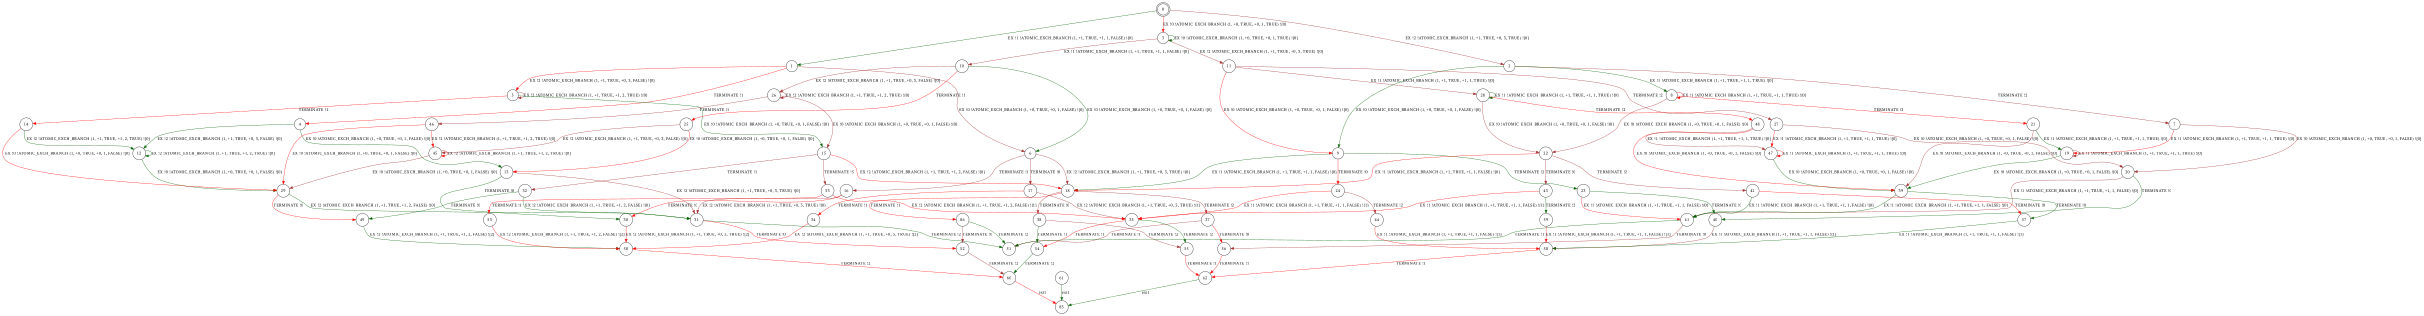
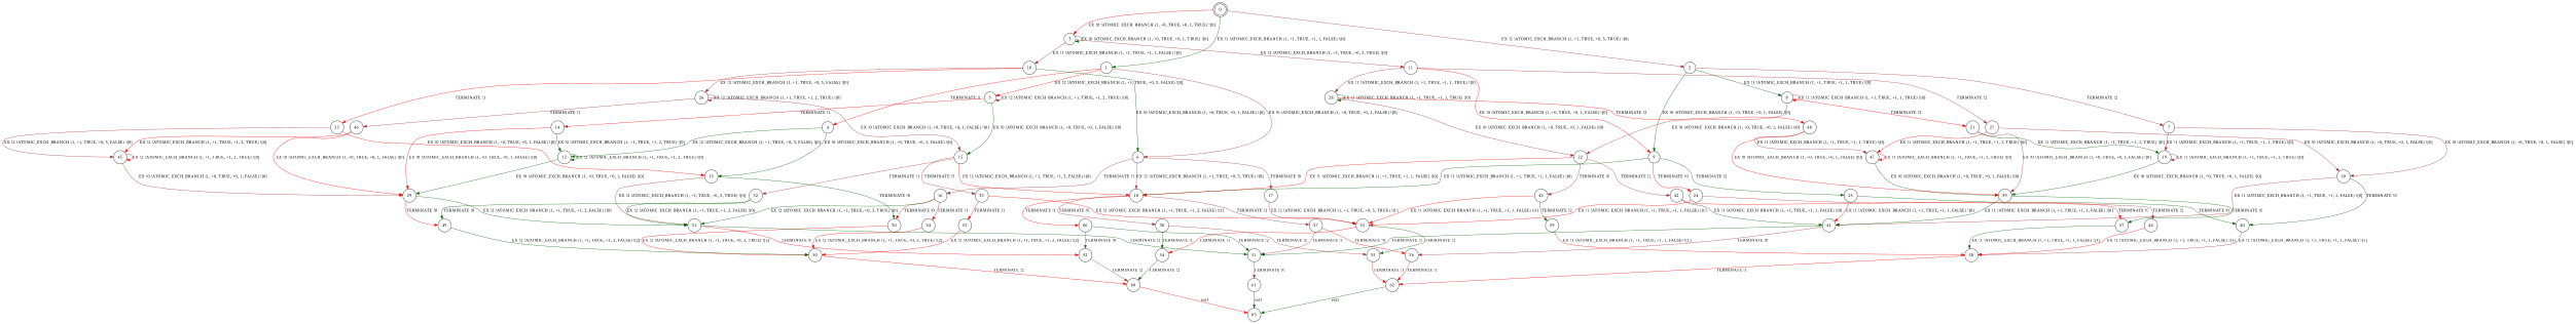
  digraph {
    fontname="PT Serif"
    node [fontname="PT Serif" shape=circle]
    edge [color=red fontname="PT Serif"]
    0 [peripheries=2]
    1
    2
    3
    4
    5
    6
    7
    8
    9
    10
    11
    12
    13
    14
    15
    16
    17
    18
    19
    20
    21
    22
    23
    24
    25
    26
    27
    28
    29
    30
    31
    32
    33
    34
    35
    n37 [label=86]
    37
    38
    39
    40
    41
    42
    43
    44
    45
    46
    47
    48
    49
    50
    51
    52
    53
    54
    55
    56
    57
    58
    59
    60
    61
    62
    n64 [label=83]
    0 -> 1 [color=darkgreen label="EX !1 !ATOMIC_EXCH_BRANCH (1, +1, TRUE, +1, 1, FALSE) !{0}"]
    0 -> 2 [color=brown label="EX !2 !ATOMIC_EXCH_BRANCH (1, +1, TRUE, +0, 3, TRUE) !{0}"]
    0 -> 3 [label="EX !0 !ATOMIC_EXCH_BRANCH (1, +0, TRUE, +0, 1, TRUE) !{0}"]
    1 -> 4 [label="TERMINATE !1"]
    1 -> 5 [label="EX !2 !ATOMIC_EXCH_BRANCH (1, +1, TRUE, +0, 3, FALSE) !{0}"]
    1 -> 6 [color=brown label="EX !0 !ATOMIC_EXCH_BRANCH (1, +0, TRUE, +0, 1, FALSE) !{0}"]
    2 -> 7 [color=brown label="TERMINATE !2"]
    2 -> 8 [color=darkgreen label="EX !1 !ATOMIC_EXCH_BRANCH (1, +1, TRUE, +1, 1, TRUE) !{0}"]
    2 -> 9 [color=darkgreen label="EX !0 !ATOMIC_EXCH_BRANCH (1, +0, TRUE, +0, 1, FALSE) !{0}"]
    3 -> 3 [color=darkgreen label="EX !0 !ATOMIC_EXCH_BRANCH (1, +0, TRUE, +0, 1, TRUE) !{0}"]
    3 -> 10 [color=brown label="EX !1 !ATOMIC_EXCH_BRANCH (1, +1, TRUE, +1, 1, FALSE) !{0}"]
    3 -> 11 [color=brown label="EX !2 !ATOMIC_EXCH_BRANCH (1, +1, TRUE, +0, 3, TRUE) !{0}"]
    4 -> 12 [color=darkgreen label="EX !2 !ATOMIC_EXCH_BRANCH (1, +1, TRUE, +0, 3, FALSE) !{0}"]
    4 -> 13 [color=darkgreen label="EX !0 !ATOMIC_EXCH_BRANCH (1, +0, TRUE, +0, 1, FALSE) !{0}"]
    5 -> 5 [color=brown label="EX !2 !ATOMIC_EXCH_BRANCH (1, +1, TRUE, +1, 2, TRUE) !{0}"]
    5 -> 14 [label="TERMINATE !1"]
    5 -> 15 [color=darkgreen label="EX !0 !ATOMIC_EXCH_BRANCH (1, +0, TRUE, +0, 1, FALSE) !{0}"]
    6 -> 16 [color=brown label="TERMINATE !1"]
    6 -> 17 [color=brown label="TERMINATE !0"]
    6 -> 18 [color=brown label="EX !2 !ATOMIC_EXCH_BRANCH (1, +1, TRUE, +0, 3, TRUE) !{0}"]
    7 -> 19 [label="EX !1 !ATOMIC_EXCH_BRANCH (1, +1, TRUE, +1, 1, TRUE) !{0}"]
    7 -> 20 [color=brown label="EX !0 !ATOMIC_EXCH_BRANCH (1, +0, TRUE, +0, 1, FALSE) !{0}"]
    8 -> 8 [label="EX !1 !ATOMIC_EXCH_BRANCH (1, +1, TRUE, +1, 1, TRUE) !{0}"]
    8 -> 21 [label="TERMINATE !2"]
    8 -> 22 [color=brown label="EX !0 !ATOMIC_EXCH_BRANCH (1, +0, TRUE, +0, 1, FALSE) !{0}"]
    9 -> 18 [color=darkgreen label="EX !1 !ATOMIC_EXCH_BRANCH (1, +1, TRUE, +1, 1, FALSE) !{0}"]
    9 -> 23 [color=darkgreen label="TERMINATE !2"]
    9 -> 24 [label="TERMINATE !0"]
    10 -> 6 [color=darkgreen label="EX !0 !ATOMIC_EXCH_BRANCH (1, +0, TRUE, +0, 1, FALSE) !{0}"]
    10 -> 25 [label="TERMINATE !1"]
    10 -> 26 [color=brown label="EX !2 !ATOMIC_EXCH_BRANCH (1, +1, TRUE, +0, 3, FALSE) !{0}"]
    11 -> 9 [label="EX !0 !ATOMIC_EXCH_BRANCH (1, +0, TRUE, +0, 1, FALSE) !{0}"]
    11 -> 27 [color=brown label="TERMINATE !2"]
    11 -> 28 [color=brown label="EX !1 !ATOMIC_EXCH_BRANCH (1, +1, TRUE, +1, 1, TRUE) !{0}"]
    12 -> 12 [color=darkgreen label="EX !2 !ATOMIC_EXCH_BRANCH (1, +1, TRUE, +1, 2, TRUE) !{0}"]
    12 -> 29 [color=darkgreen label="EX !0 !ATOMIC_EXCH_BRANCH (1, +0, TRUE, +0, 1, FALSE) !{0}"]
    13 -> 30 [color=darkgreen label="TERMINATE !0"]
    13 -> 31 [color=brown label="EX !2 !ATOMIC_EXCH_BRANCH (1, +1, TRUE, +0, 3, TRUE) !{0}"]
    14 -> 12 [color=darkgreen label="EX !2 !ATOMIC_EXCH_BRANCH (1, +1, TRUE, +1, 2, TRUE) !{0}"]
    14 -> 29 [label="EX !0 !ATOMIC_EXCH_BRANCH (1, +0, TRUE, +0, 1, FALSE) !{0}"]
    15 -> 18 [label="EX !2 !ATOMIC_EXCH_BRANCH (1, +1, TRUE, +1, 2, FALSE) !{0}"]
    15 -> 32 [color=brown label="TERMINATE !1"]
    15 -> 33 [color=brown label="TERMINATE !5"]
    16 -> 30 [label="TERMINATE !0"]
-   16 -> 31 [color=brown label="EX !2 !ATOMIC_EXCH_BRANCH (1, +1, TRUE, +0, 3, TRUE) !{0}"]
-   17 -> 34 [label="TERMINATE !1"]
+   16 -> 31 [color=darkgreen label="EX !2 !ATOMIC_EXCH_BRANCH (1, +1, TRUE, +0, 3, TRUE) !{0}"]
+   16 -> 34 [label="TERMINATE !1"]
    17 -> 35 [color=brown label="EX !2 !ATOMIC_EXCH_BRANCH (1, +1, TRUE, +0, 3, TRUE) !{1}"]
    18 -> n37 [label="TERMINATE !1"]
    18 -> 37 [color=brown label="TERMINATE !2"]
    18 -> 38 [color=brown label="TERMINATE !0"]
    19 -> 19 [color=brown label="EX !1 !ATOMIC_EXCH_BRANCH (1, +1, TRUE, +1, 1, TRUE) !{0}"]
    19 -> 39 [color=darkgreen label="EX !0 !ATOMIC_EXCH_BRANCH (1, +0, TRUE, +0, 1, FALSE) !{0}"]
    20 -> 40 [color=darkgreen label="TERMINATE !0"]
    20 -> 41 [color=brown label="EX !1 !ATOMIC_EXCH_BRANCH (1, +1, TRUE, +1, 1, FALSE) !{0}"]
    21 -> 19 [color=darkgreen label="EX !1 !ATOMIC_EXCH_BRANCH (1, +1, TRUE, +1, 1, TRUE) !{0}"]
    21 -> 39 [color=brown label="EX !0 !ATOMIC_EXCH_BRANCH (1, +0, TRUE, +0, 1, FALSE) !{0}"]
    22 -> 18 [label="EX !1 !ATOMIC_EXCH_BRANCH (1, +1, TRUE, +1, 1, FALSE) !{0}"]
    22 -> 42 [color=brown label="TERMINATE !2"]
    22 -> 43 [color=brown label="TERMINATE !0"]
    23 -> 40 [color=darkgreen label="TERMINATE !0"]
    23 -> 41 [label="EX !1 !ATOMIC_EXCH_BRANCH (1, +1, TRUE, +1, 1, FALSE) !{0}"]
    24 -> 35 [label="EX !1 !ATOMIC_EXCH_BRANCH (1, +1, TRUE, +1, 1, FALSE) !{1}"]
    24 -> 44 [color=brown label="TERMINATE !2"]
    25 -> 13 [label="EX !0 !ATOMIC_EXCH_BRANCH (1, +0, TRUE, +0, 1, FALSE) !{0}"]
    25 -> 45 [color=brown label="EX !2 !ATOMIC_EXCH_BRANCH (1, +1, TRUE, +0, 3, FALSE) !{0}"]
    26 -> 15 [color=brown label="EX !0 !ATOMIC_EXCH_BRANCH (1, +0, TRUE, +0, 1, FALSE) !{0}"]
    26 -> 26 [color=brown label="EX !2 !ATOMIC_EXCH_BRANCH (1, +1, TRUE, +1, 2, TRUE) !{0}"]
    26 -> 46 [color=brown label="TERMINATE !1"]
    27 -> 20 [color=brown label="EX !0 !ATOMIC_EXCH_BRANCH (1, +0, TRUE, +0, 1, FALSE) !{0}"]
    27 -> 47 [label="EX !1 !ATOMIC_EXCH_BRANCH (1, +1, TRUE, +1, 1, TRUE) !{0}"]
    28 -> 22 [color=brown label="EX !0 !ATOMIC_EXCH_BRANCH (1, +0, TRUE, +0, 1, FALSE) !{0}"]
    28 -> 28 [color=darkgreen label="EX !1 !ATOMIC_EXCH_BRANCH (1, +1, TRUE, +1, 1, TRUE) !{0}"]
    28 -> 48 [label="TERMINATE !2"]
    29 -> 31 [color=darkgreen label="EX !2 !ATOMIC_EXCH_BRANCH (1, +1, TRUE, +1, 2, FALSE) !{0}"]
    29 -> 49 [label="TERMINATE !0"]
    30 -> 50 [label="EX !2 !ATOMIC_EXCH_BRANCH (1, +1, TRUE, +0, 3, TRUE) !{2}"]
    31 -> 51 [color=darkgreen label="TERMINATE !2"]
    31 -> 52 [label="TERMINATE !0"]
    32 -> 31 [color=darkgreen label="EX !2 !ATOMIC_EXCH_BRANCH (1, +1, TRUE, +1, 2, FALSE) !{0}"]
    32 -> 49 [color=darkgreen label="TERMINATE !0"]
    33 -> 35 [label="EX !2 !ATOMIC_EXCH_BRANCH (1, +1, TRUE, +1, 2, FALSE) !{1}"]
    33 -> 53 [label="TERMINATE !1"]
    34 -> 50 [label="EX !2 !ATOMIC_EXCH_BRANCH (1, +1, TRUE, +0, 3, TRUE) !{2}"]
    35 -> 54 [label="TERMINATE !1"]
    35 -> 55 [color=darkgreen label="TERMINATE !2"]
    n37 -> 51 [color=darkgreen label="TERMINATE !2"]
    n37 -> 52 [color=brown label="TERMINATE !0"]
    37 -> 51 [color=brown label="TERMINATE !1"]
    37 -> 56 [label="TERMINATE !0"]
    38 -> 54 [color=darkgreen label="TERMINATE !1"]
    38 -> 55 [color=brown label="TERMINATE !2"]
    39 -> 41 [color=darkgreen label="EX !1 !ATOMIC_EXCH_BRANCH (1, +1, TRUE, +1, 1, FALSE) !{0}"]
    39 -> 57 [color=darkgreen label="TERMINATE !0"]
    40 -> 58 [color=brown label="EX !1 !ATOMIC_EXCH_BRANCH (1, +1, TRUE, +1, 1, FALSE) !{1}"]
    41 -> 51 [color=darkgreen label="TERMINATE !1"]
    41 -> 56 [color=brown label="TERMINATE !0"]
    42 -> 41 [color=darkgreen label="EX !1 !ATOMIC_EXCH_BRANCH (1, +1, TRUE, +1, 1, FALSE) !{0}"]
    42 -> 57 [label="TERMINATE !0"]
    43 -> 35 [label="EX !1 !ATOMIC_EXCH_BRANCH (1, +1, TRUE, +1, 1, FALSE) !{1}"]
    43 -> 59 [color=darkgreen label="TERMINATE !2"]
    44 -> 58 [label="EX !1 !ATOMIC_EXCH_BRANCH (1, +1, TRUE, +1, 1, FALSE) !{1}"]
    45 -> 29 [color=brown label="EX !0 !ATOMIC_EXCH_BRANCH (1, +0, TRUE, +0, 1, FALSE) !{0}"]
    45 -> 45 [label="EX !2 !ATOMIC_EXCH_BRANCH (1, +1, TRUE, +1, 2, TRUE) !{0}"]
    46 -> 29 [label="EX !0 !ATOMIC_EXCH_BRANCH (1, +0, TRUE, +0, 1, FALSE) !{0}"]
    46 -> 45 [label="EX !2 !ATOMIC_EXCH_BRANCH (1, +1, TRUE, +1, 2, TRUE) !{0}"]
    47 -> 39 [color=darkgreen label="EX !0 !ATOMIC_EXCH_BRANCH (1, +0, TRUE, +0, 1, FALSE) !{0}"]
    47 -> 47 [label="EX !1 !ATOMIC_EXCH_BRANCH (1, +1, TRUE, +1, 1, TRUE) !{0}"]
    48 -> 39 [label="EX !0 !ATOMIC_EXCH_BRANCH (1, +0, TRUE, +0, 1, FALSE) !{0}"]
    48 -> 47 [color=brown label="EX !1 !ATOMIC_EXCH_BRANCH (1, +1, TRUE, +1, 1, TRUE) !{0}"]
    49 -> 50 [color=darkgreen label="EX !2 !ATOMIC_EXCH_BRANCH (1, +1, TRUE, +1, 2, FALSE) !{2}"]
    50 -> 60 [label="TERMINATE !2"]
+   51 -> 61 [color=brown label="TERMINATE !0"]
    52 -> 60 [color=brown label="TERMINATE !2"]
    53 -> 50 [label="EX !2 !ATOMIC_EXCH_BRANCH (1, +1, TRUE, +1, 2, FALSE) !{2}"]
    54 -> 60 [color=darkgreen label="TERMINATE !2"]
    55 -> 62 [label="TERMINATE !1"]
    56 -> 62 [label="TERMINATE !1"]
    57 -> 58 [color=darkgreen label="EX !1 !ATOMIC_EXCH_BRANCH (1, +1, TRUE, +1, 1, FALSE) !{1}"]
    58 -> 62 [label="TERMINATE !1"]
    59 -> 58 [label="EX !1 !ATOMIC_EXCH_BRANCH (1, +1, TRUE, +1, 1, FALSE) !{1}"]
    60 -> n64 [label=exit]
    61 -> n64 [color=darkgreen label=exit]
    62 -> n64 [color=darkgreen label=exit]
  }
